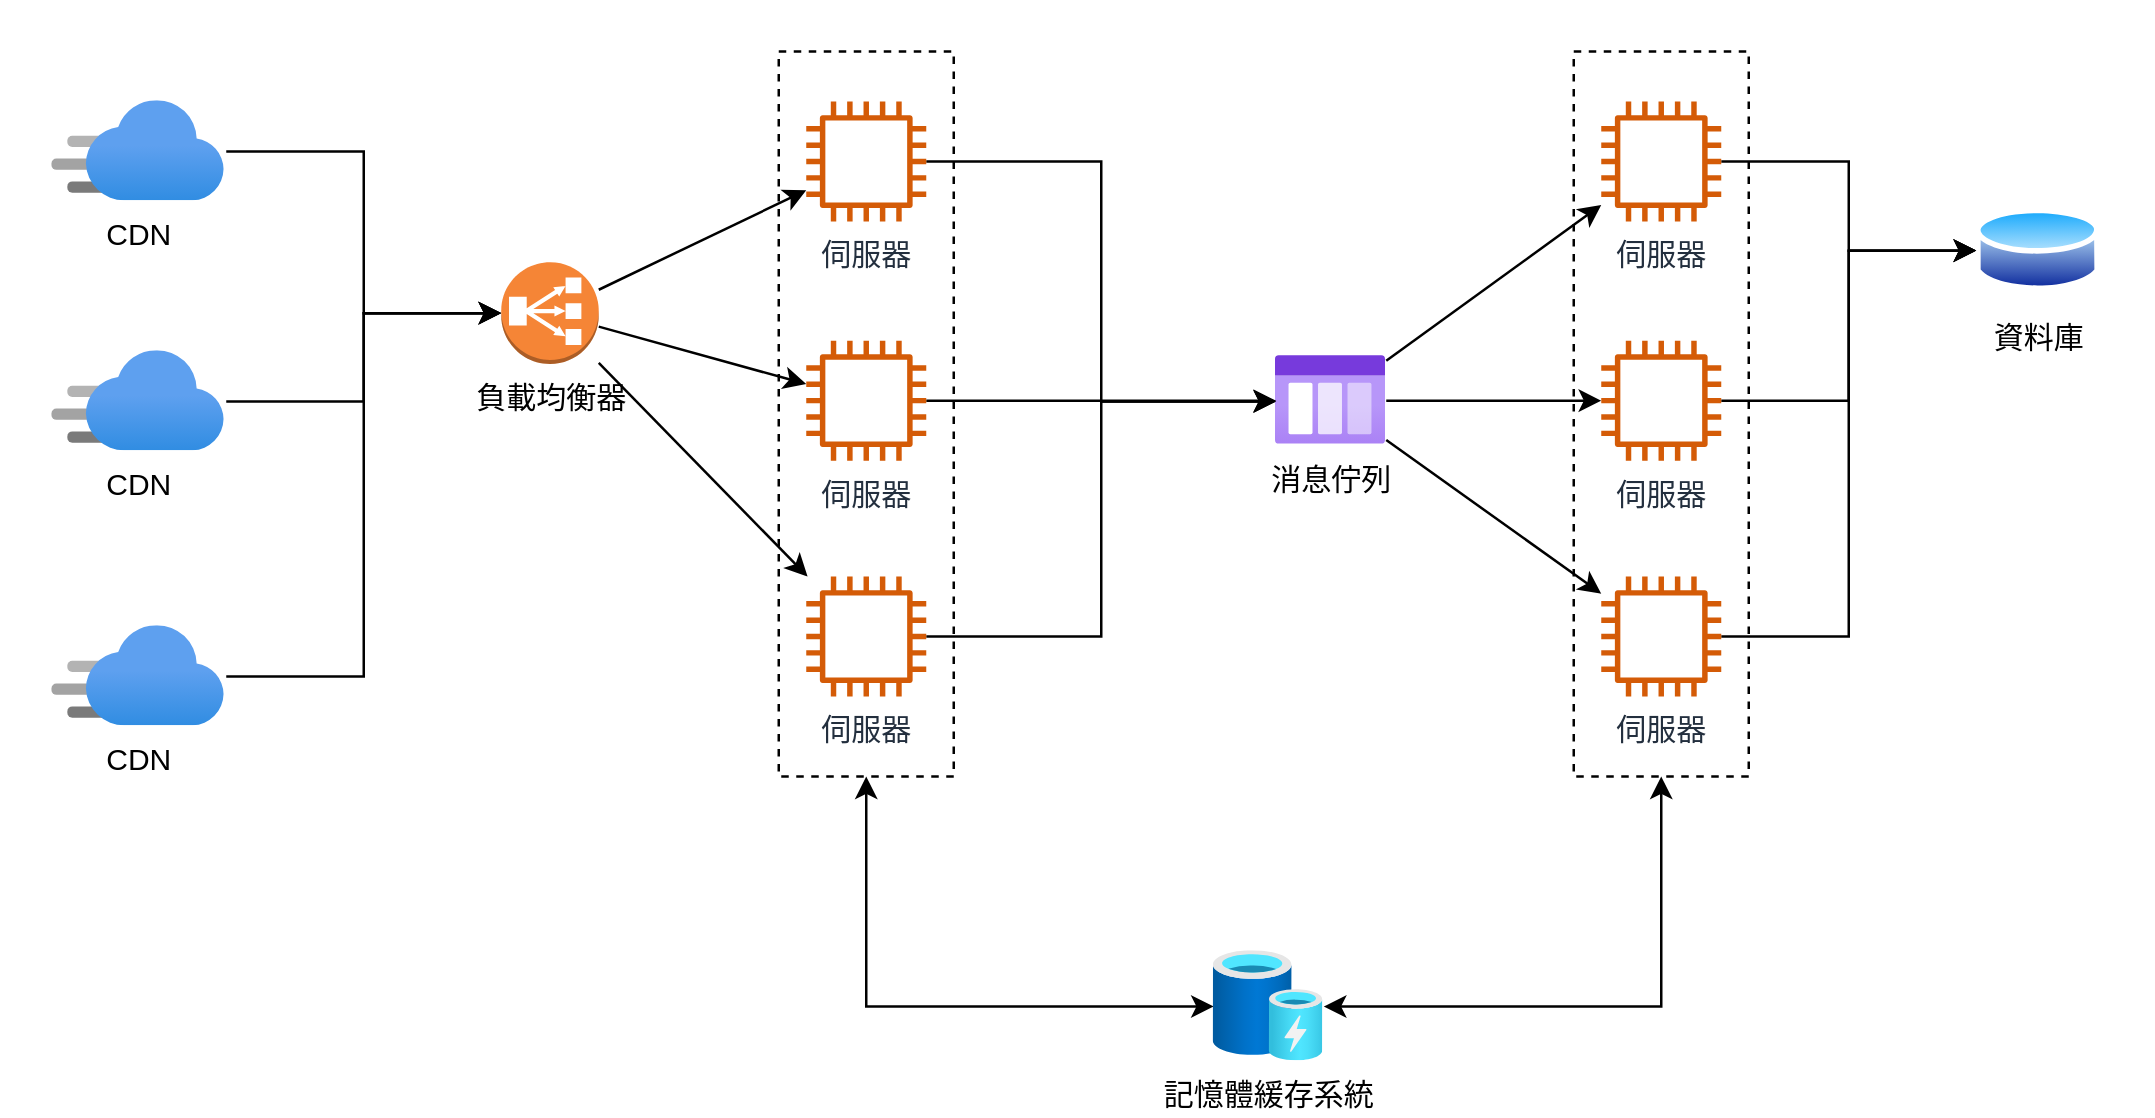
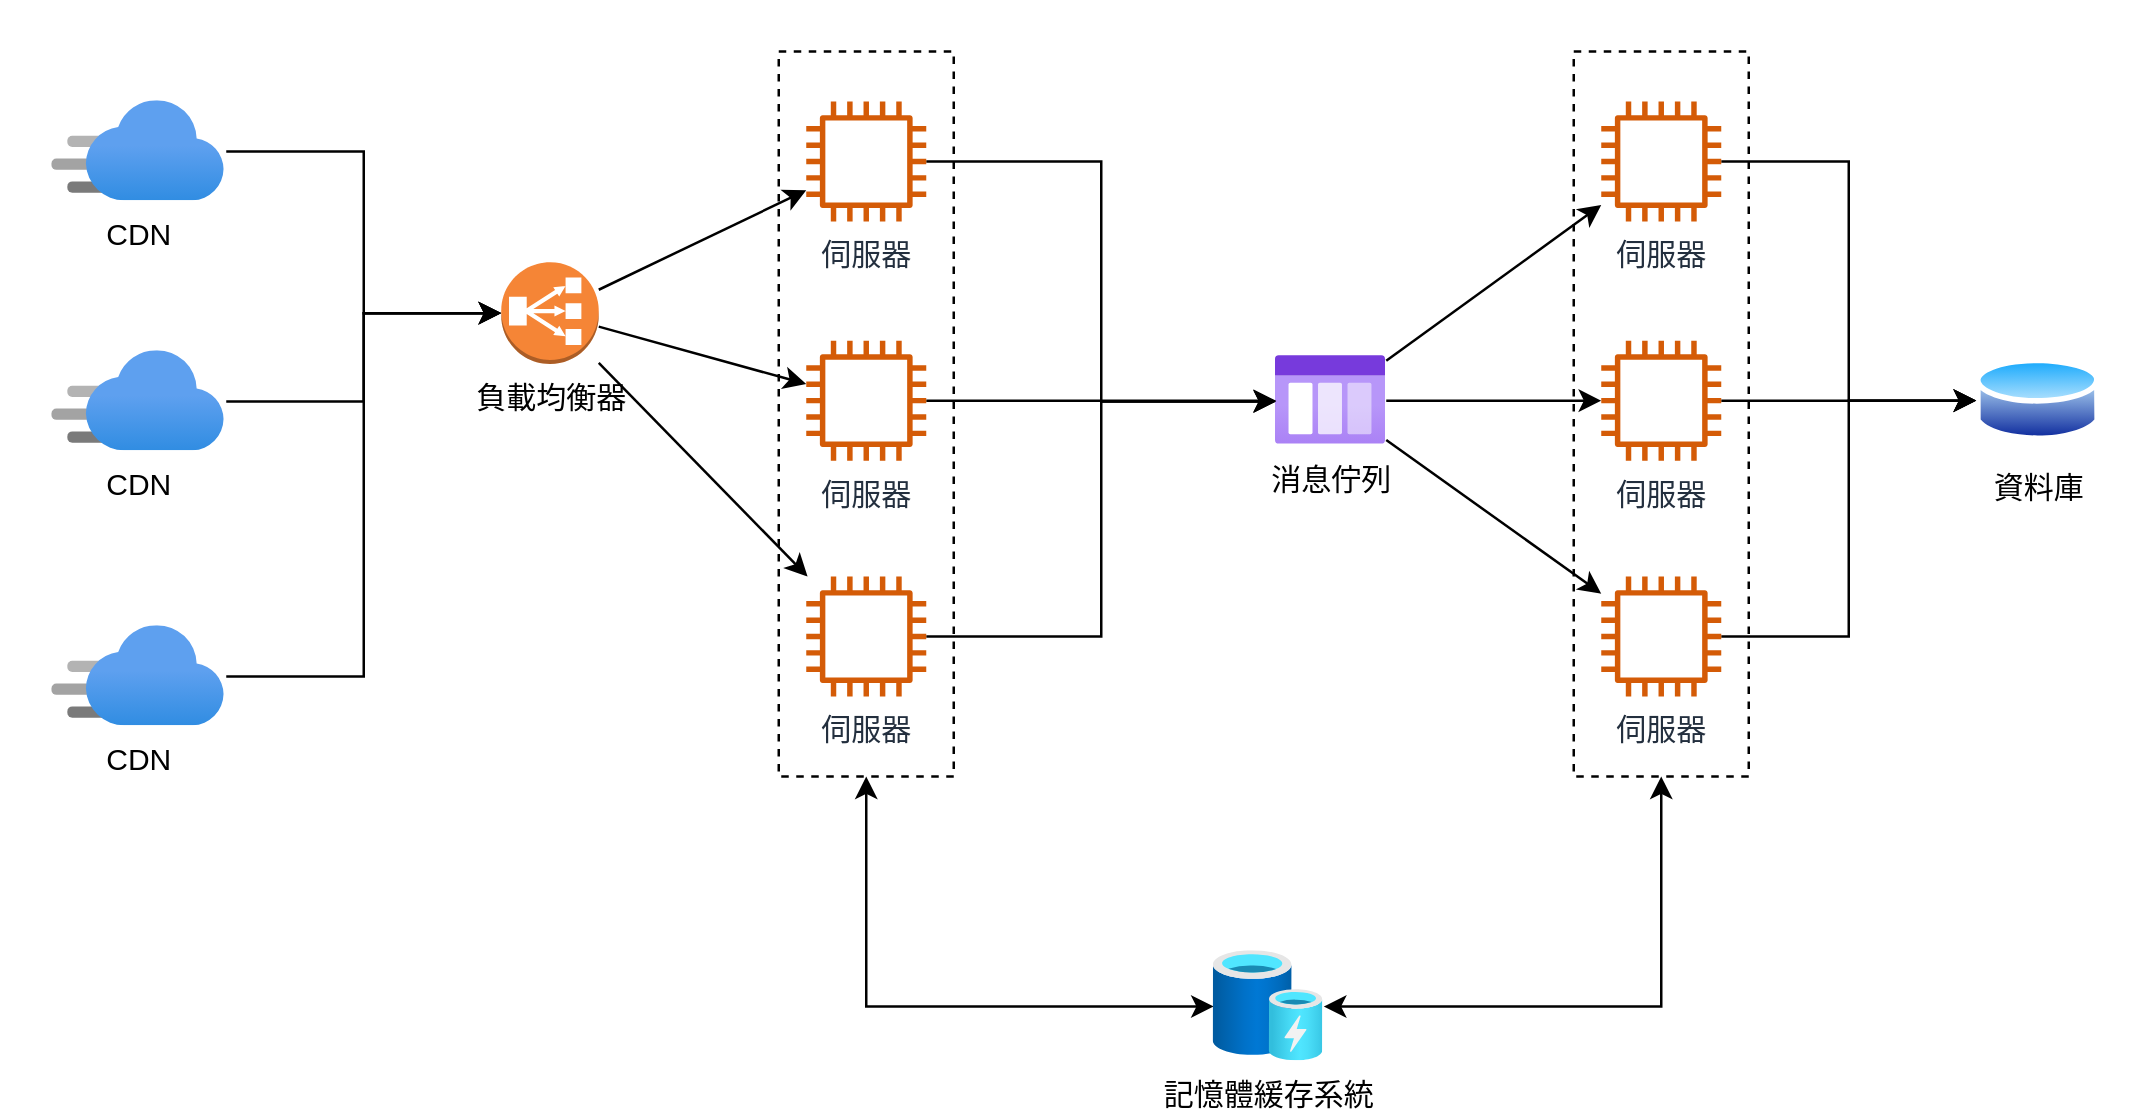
  <mxCell id="0" />
  <mxCell id="1" parent="0" />
  <mxCell id="2" style="edgeStyle=orthogonalEdgeStyle;rounded=0;orthogonalLoop=1;jettySize=auto;html=1;entryX=0;entryY=0.5;entryDx=0;entryDy=0;entryPerimeter=0;" parent="1" source="3" target="11" edge="1"><mxGeometry relative="1" as="geometry" /></mxCell>
  <mxCell id="3" value="CDN" style="aspect=fixed;html=1;points=[];align=center;image;fontSize=12;image=img/lib/azure2/app_services/CDN_Profiles.svg;flipV=0;" parent="1" vertex="1"><mxGeometry x="20" y="40" width="70" height="40" as="geometry" /></mxCell>
  <mxCell id="4" style="edgeStyle=orthogonalEdgeStyle;rounded=0;orthogonalLoop=1;jettySize=auto;html=1;" parent="1" source="5" target="11" edge="1"><mxGeometry relative="1" as="geometry" /></mxCell>
  <mxCell id="5" value="CDN" style="aspect=fixed;html=1;points=[];align=center;image;fontSize=12;image=img/lib/azure2/app_services/CDN_Profiles.svg;flipV=0;" parent="1" vertex="1"><mxGeometry x="20" y="140" width="70" height="40" as="geometry" /></mxCell>
  <mxCell id="6" style="edgeStyle=orthogonalEdgeStyle;rounded=0;orthogonalLoop=1;jettySize=auto;html=1;entryX=0;entryY=0.5;entryDx=0;entryDy=0;entryPerimeter=0;" parent="1" source="7" target="11" edge="1"><mxGeometry relative="1" as="geometry" /></mxCell>
  <mxCell id="7" value="CDN" style="aspect=fixed;html=1;points=[];align=center;image;fontSize=12;image=img/lib/azure2/app_services/CDN_Profiles.svg;flipV=0;" parent="1" vertex="1"><mxGeometry x="20" y="250" width="70" height="40" as="geometry" /></mxCell>
  <mxCell id="8" style="rounded=0;orthogonalLoop=1;jettySize=auto;html=1;" parent="1" source="11" target="14" edge="1"><mxGeometry relative="1" as="geometry" /></mxCell>
  <mxCell id="9" style="edgeStyle=none;rounded=0;orthogonalLoop=1;jettySize=auto;html=1;" parent="1" source="11" target="23" edge="1"><mxGeometry relative="1" as="geometry" /></mxCell>
  <mxCell id="10" style="edgeStyle=none;rounded=0;orthogonalLoop=1;jettySize=auto;html=1;" parent="1" source="11" target="25" edge="1"><mxGeometry relative="1" as="geometry" /></mxCell>
  <mxCell id="11" value="負載均衡器" style="outlineConnect=0;dashed=0;verticalLabelPosition=bottom;verticalAlign=top;align=center;html=1;shape=mxgraph.aws3.classic_load_balancer;fillColor=#F58536;gradientColor=none;" parent="1" vertex="1"><mxGeometry x="200" y="104.3" width="39" height="40.7" as="geometry" /></mxCell>
- <mxCell id="12" value="資料庫" style="aspect=fixed;perimeter=ellipsePerimeter;html=1;align=center;shadow=0;dashed=0;spacingTop=3;image;image=img/lib/active_directory/database.svg;" parent="1" vertex="1"><mxGeometry x="790" y="81.15" width="50" height="37" as="geometry" /></mxCell>
+ <mxCell id="12" value="資料庫" style="aspect=fixed;perimeter=ellipsePerimeter;html=1;align=center;shadow=0;dashed=0;spacingTop=3;image;image=img/lib/active_directory/database.svg;" parent="1" vertex="1"><mxGeometry x="790" y="141.15" width="50" height="37" as="geometry" /></mxCell>
  <mxCell id="13" style="edgeStyle=orthogonalEdgeStyle;rounded=0;orthogonalLoop=1;jettySize=auto;html=1;" parent="1" source="14" edge="1"><mxGeometry relative="1" as="geometry"><mxPoint x="510" y="160" as="targetPoint" /><Array as="points"><mxPoint x="440" y="64" /><mxPoint x="440" y="160" /></Array></mxGeometry></mxCell>
  <mxCell id="14" value="伺服器" style="sketch=0;outlineConnect=0;fontColor=#232F3E;gradientColor=none;fillColor=#D45B07;strokeColor=none;dashed=0;verticalLabelPosition=bottom;verticalAlign=top;align=center;html=1;fontSize=12;fontStyle=0;aspect=fixed;pointerEvents=1;shape=mxgraph.aws4.instance2;flipV=0;flipH=1;" parent="1" vertex="1"><mxGeometry x="322" y="40" width="48" height="48" as="geometry" /></mxCell>
  <mxCell id="15" style="rounded=0;orthogonalLoop=1;jettySize=auto;html=1;" parent="1" source="18" target="27" edge="1"><mxGeometry relative="1" as="geometry" /></mxCell>
  <mxCell id="16" style="edgeStyle=none;rounded=0;orthogonalLoop=1;jettySize=auto;html=1;" parent="1" source="18" target="29" edge="1"><mxGeometry relative="1" as="geometry" /></mxCell>
  <mxCell id="17" style="edgeStyle=none;rounded=0;orthogonalLoop=1;jettySize=auto;html=1;" parent="1" source="18" target="32" edge="1"><mxGeometry relative="1" as="geometry" /></mxCell>
  <mxCell id="18" value="消息佇列" style="aspect=fixed;html=1;points=[];align=center;image;fontSize=12;image=img/lib/azure2/general/Storage_Queue.svg;" parent="1" vertex="1"><mxGeometry x="510" y="141.78" width="44" height="35.75" as="geometry" /></mxCell>
  <mxCell id="19" style="edgeStyle=orthogonalEdgeStyle;rounded=0;orthogonalLoop=1;jettySize=auto;html=1;entryX=0.5;entryY=1;entryDx=0;entryDy=0;startArrow=classic;startFill=1;" parent="1" source="21" target="31" edge="1"><mxGeometry relative="1" as="geometry" /></mxCell>
  <mxCell id="20" style="edgeStyle=orthogonalEdgeStyle;rounded=0;orthogonalLoop=1;jettySize=auto;html=1;startArrow=classic;startFill=1;" parent="1" source="21" target="33" edge="1"><mxGeometry relative="1" as="geometry" /></mxCell>
  <mxCell id="21" value="記憶體緩存系統" style="aspect=fixed;html=1;points=[];align=center;image;fontSize=12;image=img/lib/azure2/general/Cache.svg;" parent="1" vertex="1"><mxGeometry x="485" y="380" width="44" height="44" as="geometry" /></mxCell>
  <mxCell id="22" style="edgeStyle=orthogonalEdgeStyle;rounded=0;orthogonalLoop=1;jettySize=auto;html=1;" parent="1" source="23" target="18" edge="1"><mxGeometry relative="1" as="geometry" /></mxCell>
  <mxCell id="23" value="伺服器" style="sketch=0;outlineConnect=0;fontColor=#232F3E;gradientColor=none;fillColor=#D45B07;strokeColor=none;dashed=0;verticalLabelPosition=bottom;verticalAlign=top;align=center;html=1;fontSize=12;fontStyle=0;aspect=fixed;pointerEvents=1;shape=mxgraph.aws4.instance2;flipV=0;flipH=1;" parent="1" vertex="1"><mxGeometry x="322" y="135.65" width="48" height="48" as="geometry" /></mxCell>
  <mxCell id="24" style="edgeStyle=orthogonalEdgeStyle;rounded=0;orthogonalLoop=1;jettySize=auto;html=1;" parent="1" source="25" target="18" edge="1"><mxGeometry relative="1" as="geometry"><Array as="points"><mxPoint x="440" y="254" /><mxPoint x="440" y="160" /></Array></mxGeometry></mxCell>
  <mxCell id="25" value="伺服器" style="sketch=0;outlineConnect=0;fontColor=#232F3E;gradientColor=none;fillColor=#D45B07;strokeColor=none;dashed=0;verticalLabelPosition=bottom;verticalAlign=top;align=center;html=1;fontSize=12;fontStyle=0;aspect=fixed;pointerEvents=1;shape=mxgraph.aws4.instance2;flipV=0;flipH=1;" parent="1" vertex="1"><mxGeometry x="322" y="230" width="48" height="48" as="geometry" /></mxCell>
  <mxCell id="26" style="edgeStyle=orthogonalEdgeStyle;rounded=0;orthogonalLoop=1;jettySize=auto;html=1;entryX=0;entryY=0.5;entryDx=0;entryDy=0;" parent="1" source="27" target="12" edge="1"><mxGeometry relative="1" as="geometry" /></mxCell>
  <mxCell id="27" value="伺服器" style="sketch=0;outlineConnect=0;fontColor=#232F3E;gradientColor=none;fillColor=#D45B07;strokeColor=none;dashed=0;verticalLabelPosition=bottom;verticalAlign=top;align=center;html=1;fontSize=12;fontStyle=0;aspect=fixed;pointerEvents=1;shape=mxgraph.aws4.instance2;flipV=0;flipH=1;" parent="1" vertex="1"><mxGeometry x="640" y="40" width="48" height="48" as="geometry" /></mxCell>
  <mxCell id="28" style="edgeStyle=orthogonalEdgeStyle;rounded=0;orthogonalLoop=1;jettySize=auto;html=1;entryX=0;entryY=0.5;entryDx=0;entryDy=0;" parent="1" source="29" target="12" edge="1"><mxGeometry relative="1" as="geometry" /></mxCell>
  <mxCell id="29" value="伺服器" style="sketch=0;outlineConnect=0;fontColor=#232F3E;gradientColor=none;fillColor=#D45B07;strokeColor=none;dashed=0;verticalLabelPosition=bottom;verticalAlign=top;align=center;html=1;fontSize=12;fontStyle=0;aspect=fixed;pointerEvents=1;shape=mxgraph.aws4.instance2;flipV=0;flipH=1;" parent="1" vertex="1"><mxGeometry x="640" y="135.65" width="48" height="48" as="geometry" /></mxCell>
  <mxCell id="30" style="edgeStyle=orthogonalEdgeStyle;rounded=0;orthogonalLoop=1;jettySize=auto;html=1;entryX=0;entryY=0.5;entryDx=0;entryDy=0;" parent="1" source="32" target="12" edge="1"><mxGeometry relative="1" as="geometry" /></mxCell>
  <mxCell id="31" value="" style="rounded=0;whiteSpace=wrap;html=1;fillColor=none;dashed=1;" parent="1" vertex="1"><mxGeometry x="311" y="20" width="70" height="290" as="geometry" /></mxCell>
  <mxCell id="32" value="伺服器" style="sketch=0;outlineConnect=0;fontColor=#232F3E;gradientColor=none;fillColor=#D45B07;strokeColor=none;dashed=0;verticalLabelPosition=bottom;verticalAlign=top;align=center;html=1;fontSize=12;fontStyle=0;aspect=fixed;pointerEvents=1;shape=mxgraph.aws4.instance2;flipV=0;flipH=1;" parent="1" vertex="1"><mxGeometry x="640" y="230" width="48" height="48" as="geometry" /></mxCell>
  <mxCell id="33" value="" style="rounded=0;whiteSpace=wrap;html=1;fillColor=none;dashed=1;" parent="1" vertex="1"><mxGeometry x="629" y="20" width="70" height="290" as="geometry" /></mxCell>
